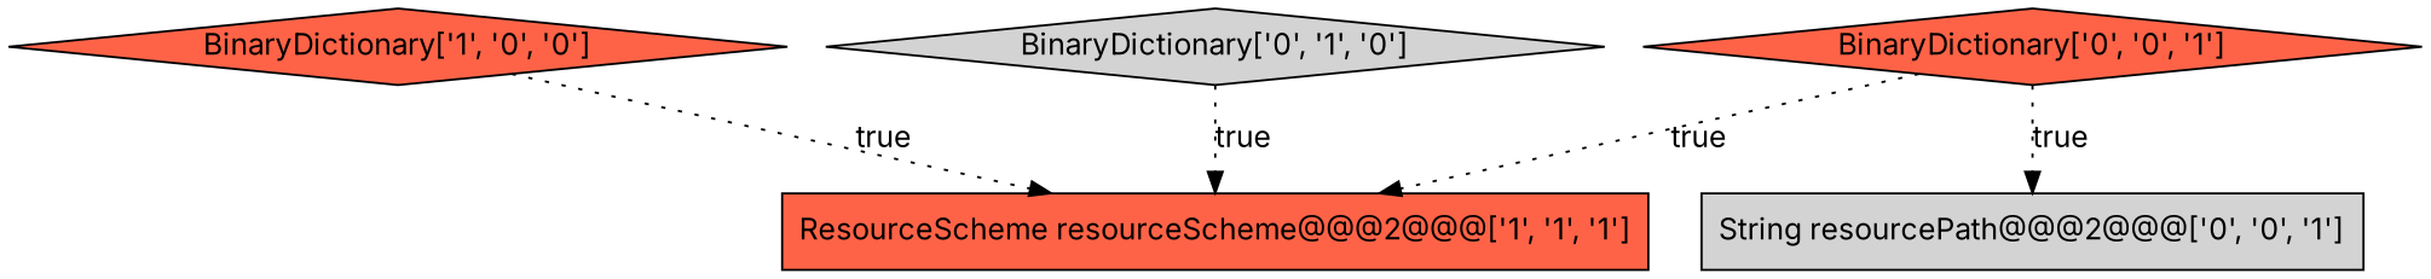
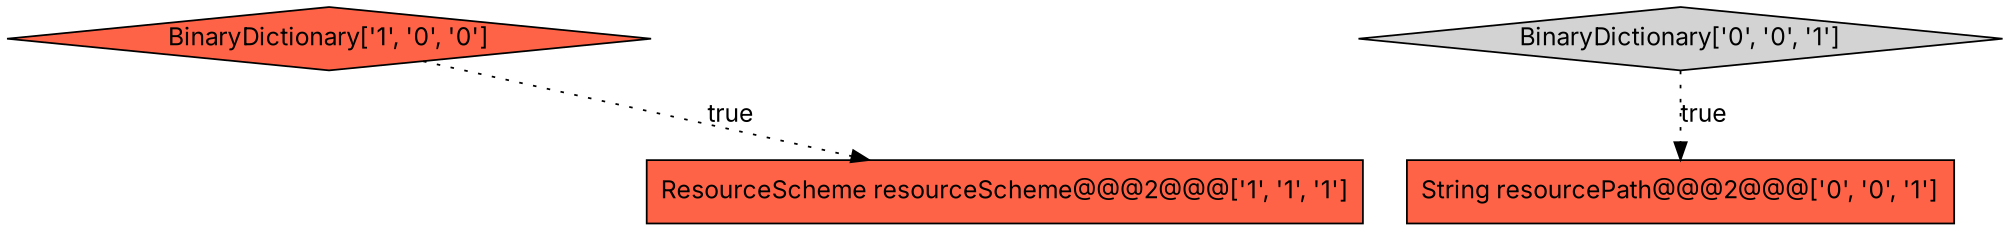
  digraph {
    fontname=Inter
    node [fillcolor=tomato fontname=Inter shape=diamond style=filled]
    edge [fontname=Inter style=dotted]
    n1 [label="BinaryDictionary['1', '0', '0']"]
    n2 [label="ResourceScheme resourceScheme@@@2@@@['1', '1', '1']" shape=box]
-   n3 [label="BinaryDictionary['0', '0', '1']"]
-   n4 [fillcolor=lightgray label="String resourcePath@@@2@@@['0', '0', '1']" shape=box]
-   n5 [fillcolor=lightgray label="BinaryDictionary['0', '1', '0']"]
+   n3 [fillcolor=lightgray label="BinaryDictionary['0', '0', '1']"]
+   n4 [label="String resourcePath@@@2@@@['0', '0', '1']" shape=box]
    n1 -> n2 [label=true]
-   n3 -> n2 [label=true]
    n3 -> n4 [label=true]
-   n5 -> n2 [label=true]
  }
